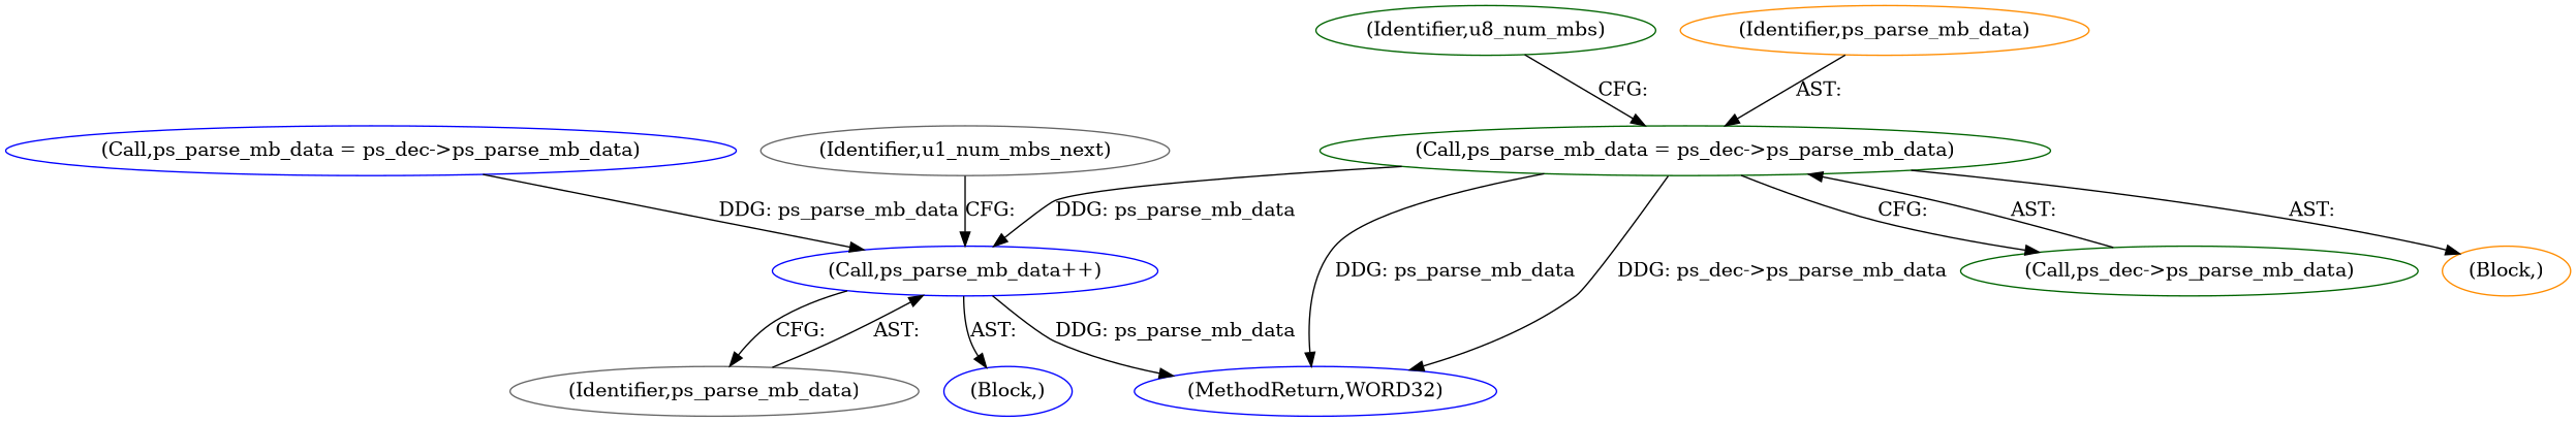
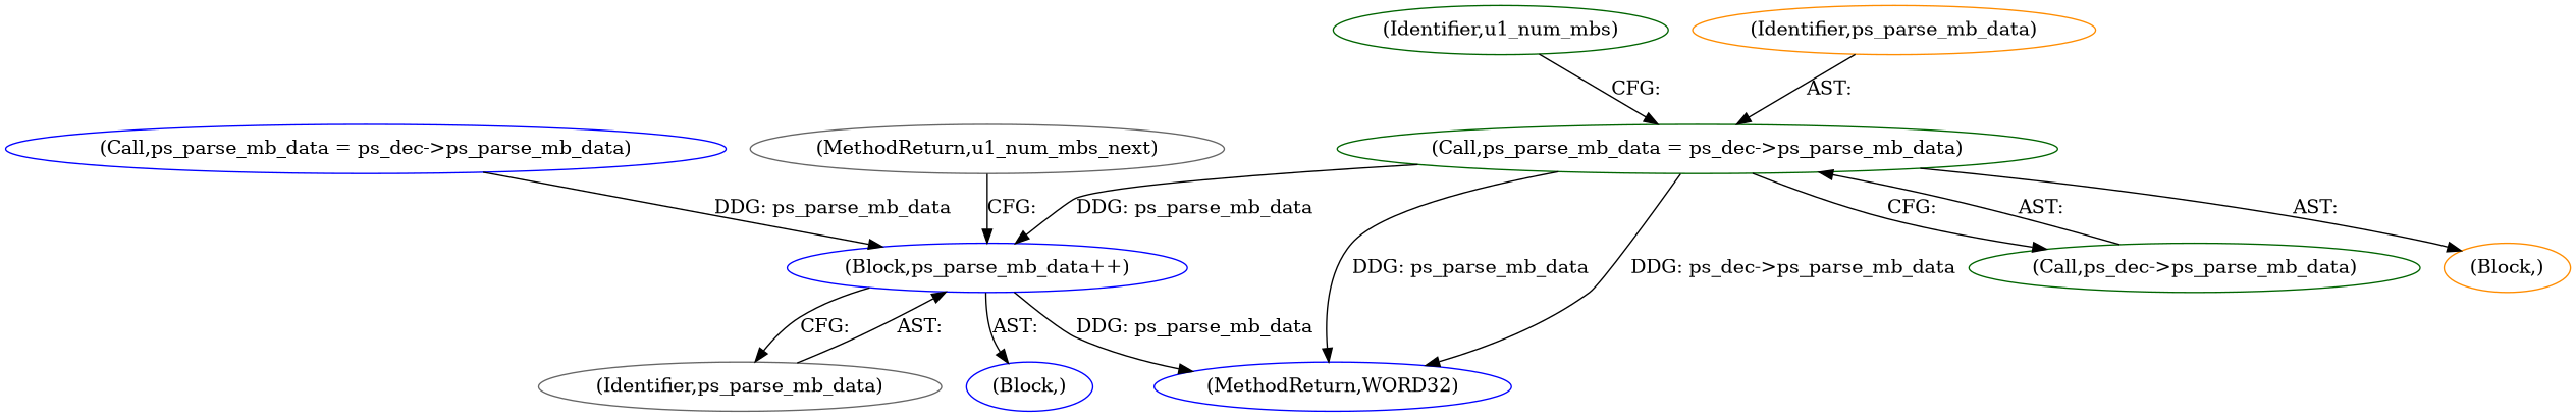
  digraph {
    node [color=blue]
    n1 [color=darkgreen label="(Call,ps_parse_mb_data = ps_dec->ps_parse_mb_data)"]
-   n2 [label="(Call,ps_parse_mb_data++)"]
+   n2 [label="(Block,ps_parse_mb_data++)"]
    n3 [label="(MethodReturn,WORD32)"]
    n4 [color=darkgreen label="(Call,ps_dec->ps_parse_mb_data)"]
    n5 [color=darkorange label="(Block,)"]
    n6 [color=gray40 label="(Identifier,ps_parse_mb_data)"]
    n7 [label="(Block,)"]
-   n8 [color=darkgreen label="(Identifier,u8_num_mbs)"]
+   n8 [color=darkgreen label="(Identifier,u1_num_mbs)"]
    n9 [label="(Call,ps_parse_mb_data = ps_dec->ps_parse_mb_data)"]
-   n10 [color=gray40 label="(Identifier,u1_num_mbs_next)"]
+   n10 [color=gray40 label="(MethodReturn,u1_num_mbs_next)"]
    n11 [color=darkorange label="(Identifier,ps_parse_mb_data)"]
    n1 -> n2 [label="DDG: ps_parse_mb_data"]
    n1 -> n3 [label="DDG: ps_parse_mb_data"]
    n1 -> n3 [label="DDG: ps_dec->ps_parse_mb_data"]
    n1 -> n4 [label="CFG: "]
    n1 -> n5 [label="AST: "]
    n2 -> n3 [label="DDG: ps_parse_mb_data"]
    n2 -> n6 [label="CFG: "]
    n2 -> n7 [label="AST: "]
    n4 -> n1 [label="AST: "]
    n6 -> n2 [label="AST: "]
    n8 -> n1 [label="CFG: "]
    n9 -> n2 [label="DDG: ps_parse_mb_data"]
    n10 -> n2 [label="CFG: "]
    n11 -> n1 [label="AST: "]
  }
